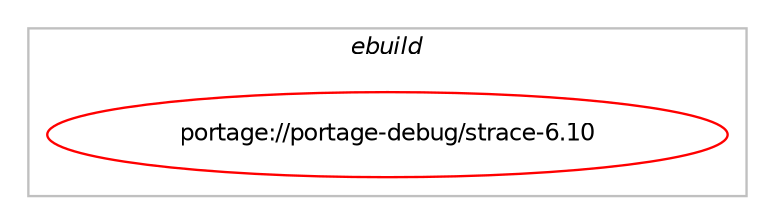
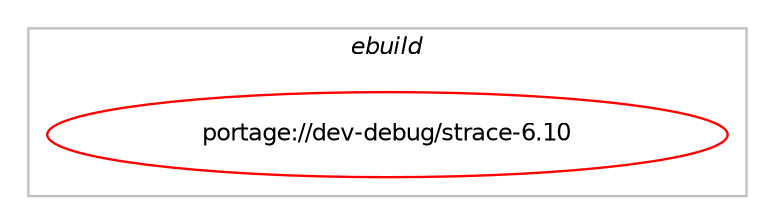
  digraph {
    compound=true
    concentrate=true
    fontname=Helvetica
    fontsize=10
    newrank=true
    rankdir=LR
    ranksep=1.5
-   n1 [color=red fontname=Helvetica fontsize=10 label="portage://portage-debug/strace-6.10" width=4]
+   n1 [color=red fontname=Helvetica fontsize=10 label="portage://dev-debug/strace-6.10" width=4]
    subgraph cluster_1 {
      color=gray
      label=<<i>ebuild</i>>
      n1
    }
    subgraph cluster_2 {
      color=gray
      label=<<i>dependencies</i>>
      subgraph cluster_3 {
        color=gray
        fillcolor="#eeeeee"
        label=<<i>compile</i>>
        style=filled
      }
      subgraph cluster_4 {
        color=gray
        fillcolor="#eeeeee"
        label=<<i>compile and run</i>>
        style=filled
      }
      subgraph cluster_5 {
        color=gray
        fillcolor="#eeeeee"
        label=<<i>run</i>>
        style=filled
      }
    }
    subgraph cluster_6 {
      color=gray
      label=<<i>candidates</i>>
      rank=same
    }
  }
